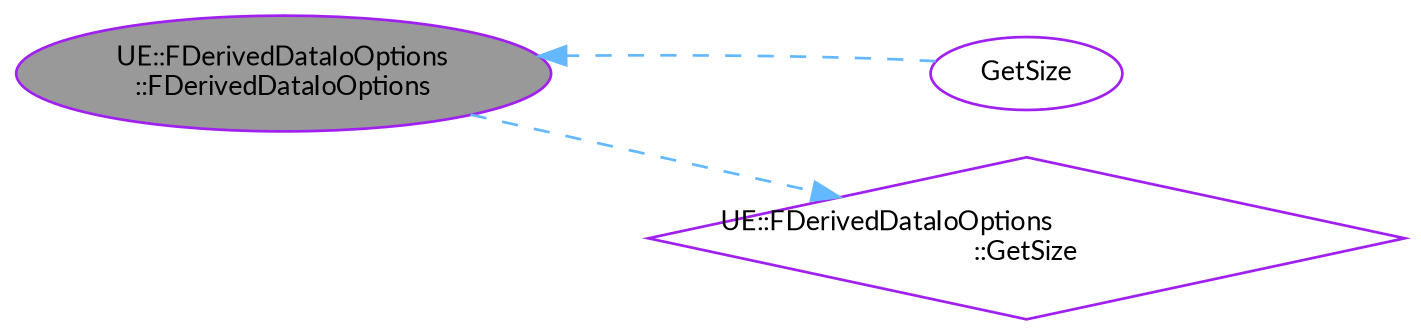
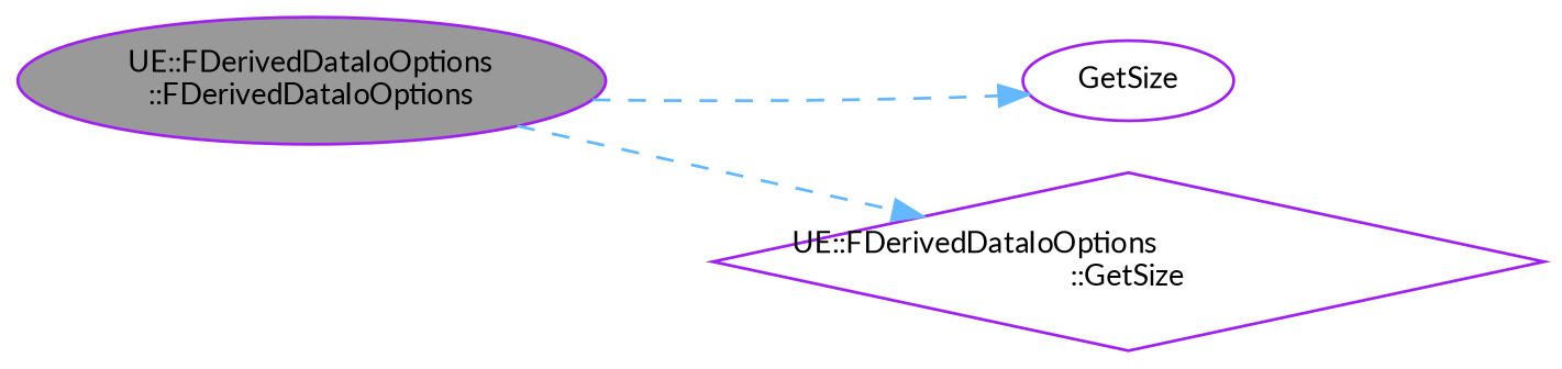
  digraph {
    fontname=Lato
    rankdir=LR
    node [color=purple fillcolor=white fontname=Lato fontsize=10 shape=ellipse style=filled]
    edge [color=steelblue1 fontname=Lato fontsize=10 labelfontname=Helvetica labelfontsize=10 style=dashed]
    n1 [fillcolor=grey60 fontcolor=black height=0.2 label="UE::FDerivedDataIoOptions\l::FDerivedDataIoOptions" width=0.4]
    n2 [height=0.2 label=GetSize width=0.4]
    n3 [height=0.2 label="UE::FDerivedDataIoOptions\l::GetSize" shape=diamond width=0.4]
-   n2 -> n1
+   n1 -> n2
    n1 -> n3
  }
